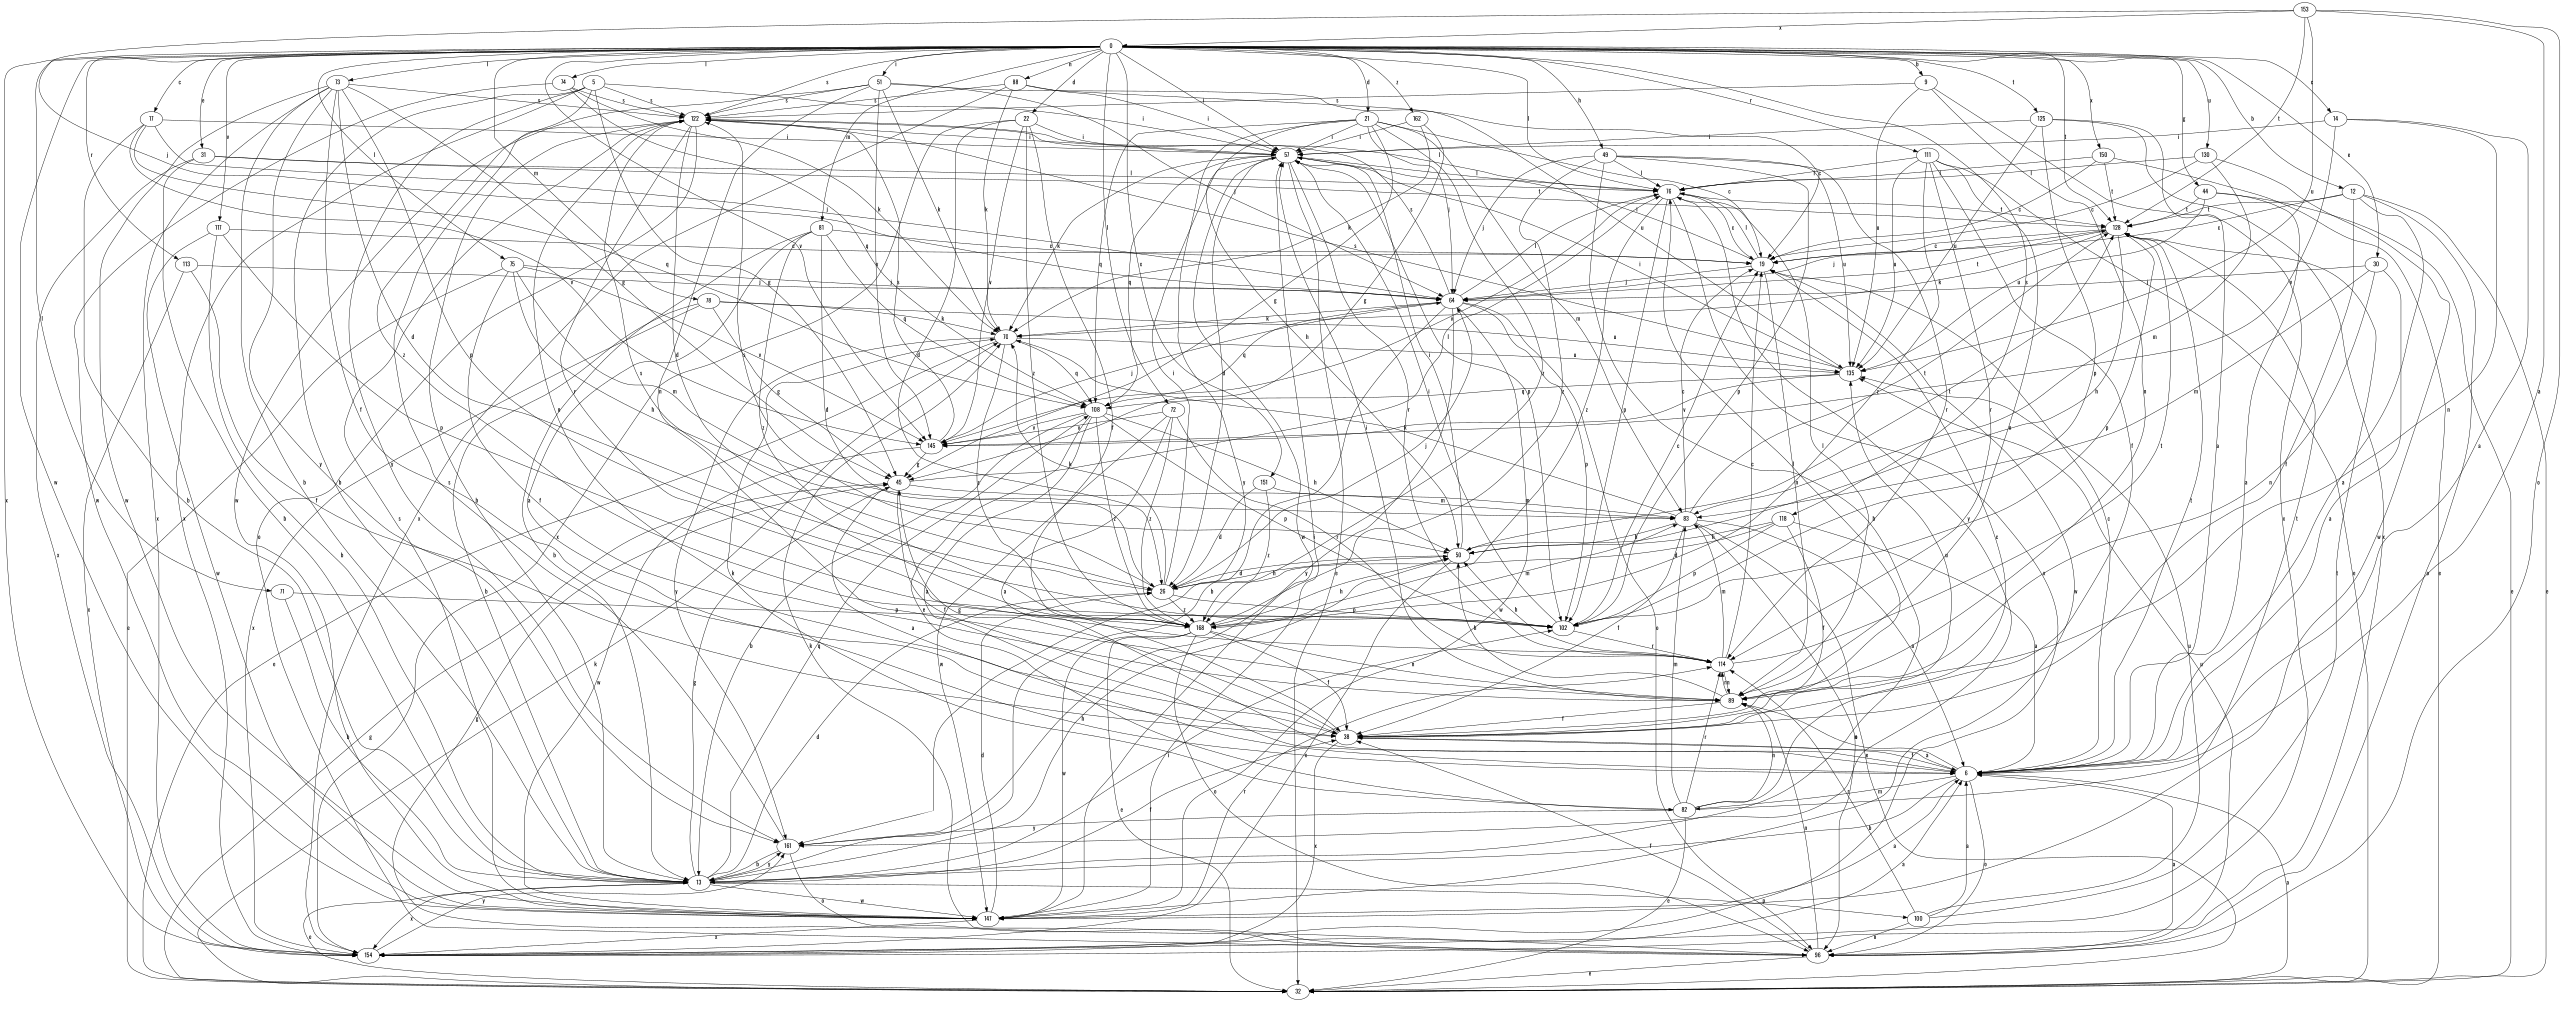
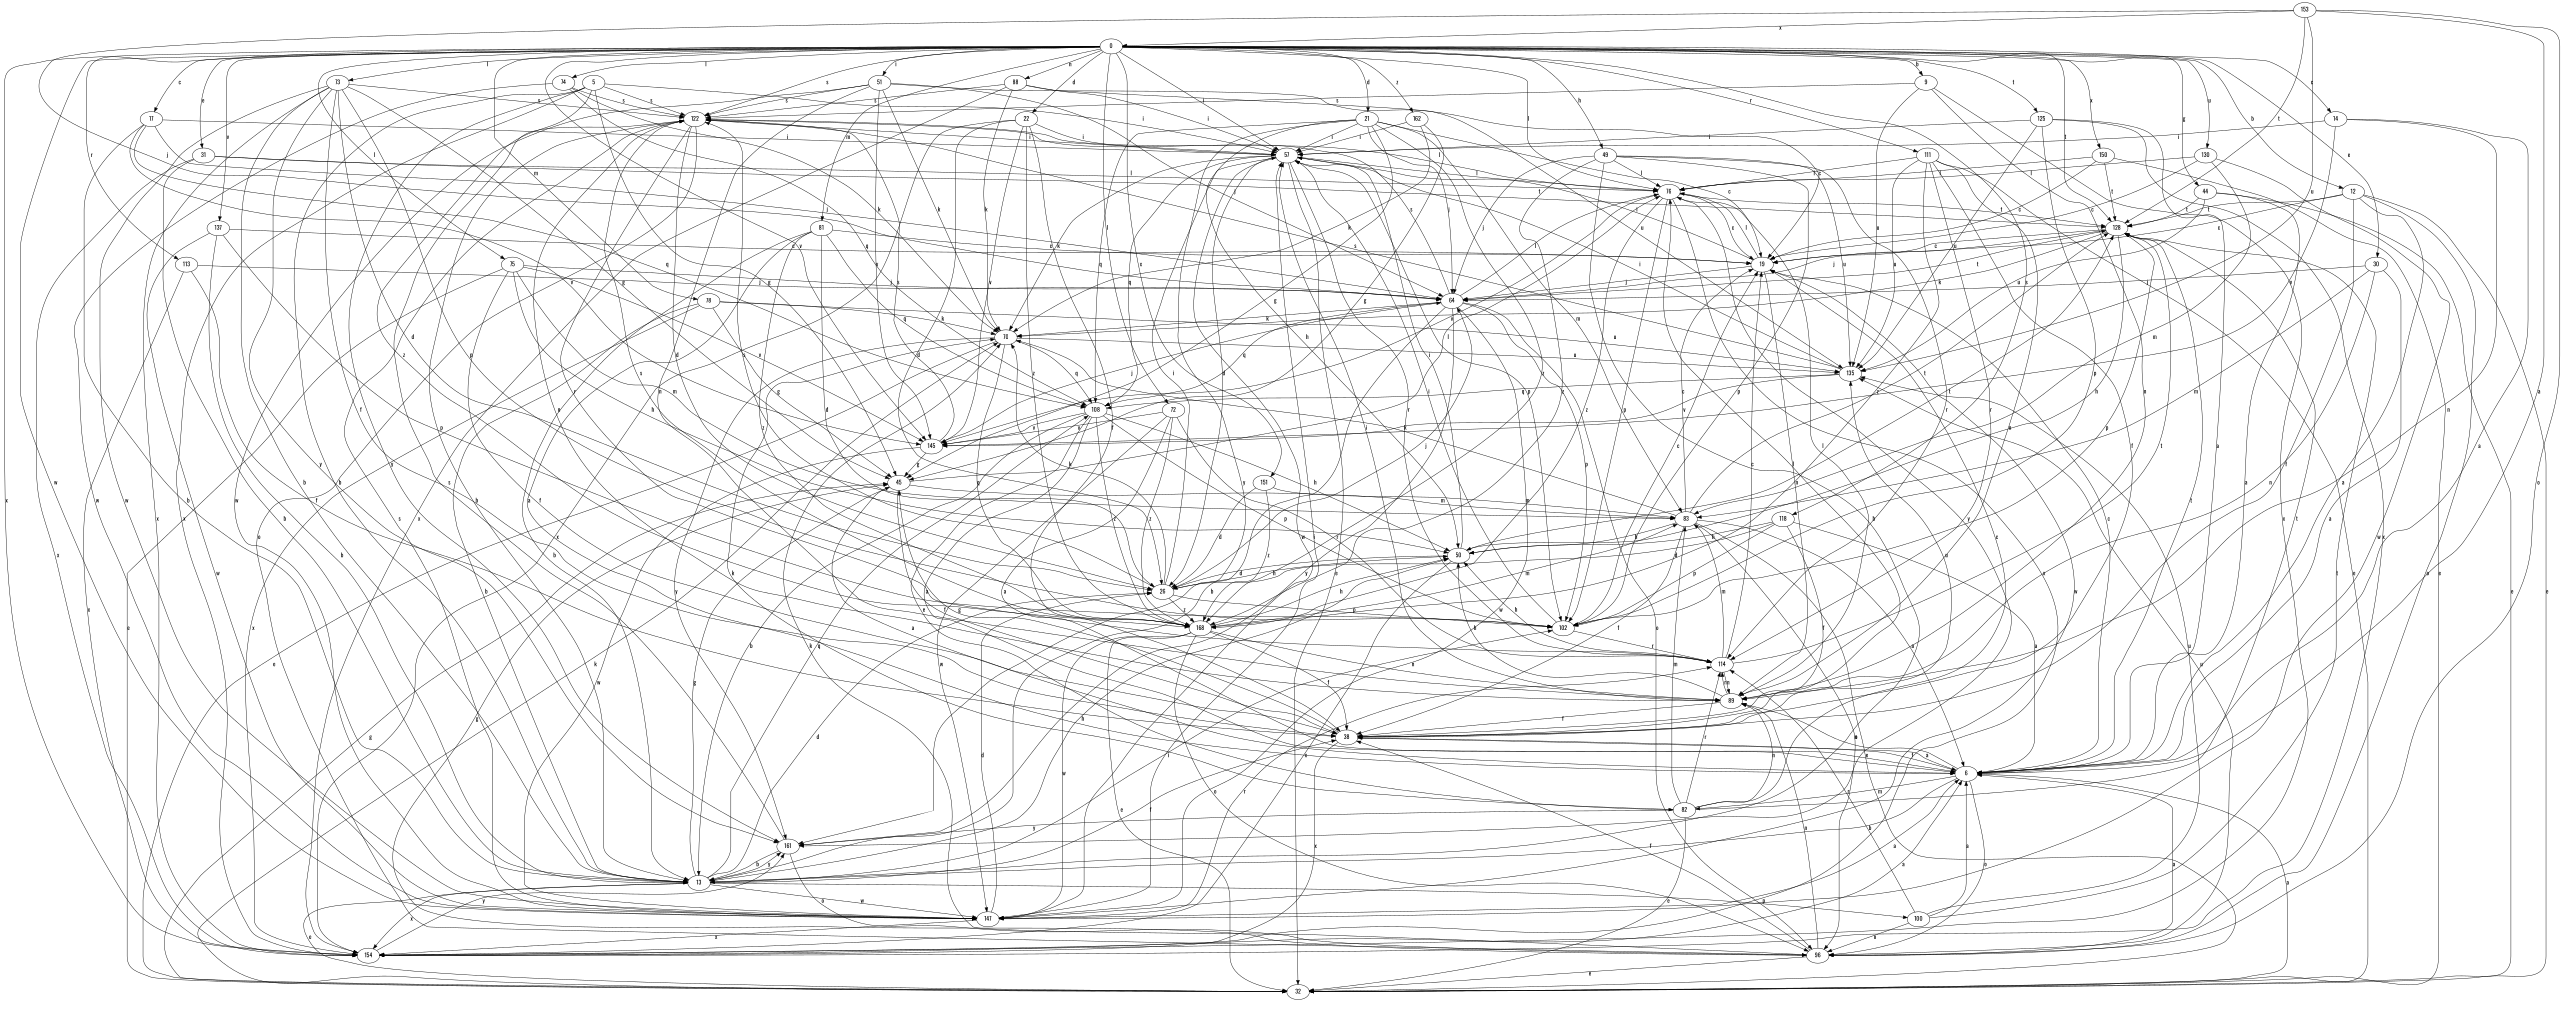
  strict digraph {
    fontname=Oswald
    node [fontname=Oswald]
    edge [fontname=Oswald]
    0
    9
    12
    14
    17
    21
    22
    30
    31
    44
    49
    51
    57
-   71
    72
    73
    74
    75
    76
    78
    81
    88
    111
    113
    118
    122
    125
    128
    130
-   137 [label=117]
+   137
    n31 [label=145]
    147
    150
    151
    154
    162
    89
    135
    6
    19
    38
    96
    32
    13
    108
    64
    45
    161
    168
    50
    83
    26
    102
    114
    70
    153
    5
    100
    82
    0 -> 9 [label=b]
    0 -> 12 [label=b]
    0 -> 14 [label=c]
    0 -> 17 [label=c]
    0 -> 21 [label=d]
    0 -> 22 [label=d]
    0 -> 30 [label=e]
    0 -> 31 [label=e]
    0 -> 44 [label=g]
    0 -> 49 [label=h]
    0 -> 51 [label=i]
    0 -> 57 [label=i]
-   0 -> 71 [label=l]
    0 -> 72 [label=l]
    0 -> 73 [label=l]
    0 -> 74 [label=l]
    0 -> 75 [label=l]
    0 -> 76 [label=l]
    0 -> 78 [label=m]
    0 -> 81 [label=m]
    0 -> 88 [label=n]
    0 -> 111 [label=r]
    0 -> 113 [label=r]
    0 -> 118 [label=s]
    0 -> 122 [label=s]
    0 -> 125 [label=t]
    0 -> 128 [label=t]
    0 -> 130 [label=u]
    0 -> 137 [label=v]
    0 -> n31 [label=v]
    0 -> 147 [label=w]
    0 -> 150 [label=x]
    0 -> 151 [label=x]
    0 -> 154 [label=x]
    0 -> 162 [label=z]
    9 -> 122 [label=s]
    9 -> 154 [label=x]
    9 -> 89 [label=n]
    9 -> 135 [label=u]
    12 -> 128 [label=t]
    12 -> 6 [label=a]
    12 -> 19 [label=c]
    12 -> 38 [label=f]
    12 -> 96 [label=o]
    12 -> 32 [label=e]
    14 -> 57 [label=i]
    14 -> n31 [label=v]
    14 -> 89 [label=n]
    14 -> 6 [label=a]
    17 -> 57 [label=i]
    17 -> n31 [label=v]
    17 -> 13 [label=b]
    17 -> 108 [label=q]
    17 -> 64 [label=j]
    21 -> 57 [label=i]
    21 -> 19 [label=c]
    21 -> 108 [label=q]
    21 -> 64 [label=j]
    21 -> 45 [label=g]
    21 -> 161 [label=y]
    21 -> 168 [label=z]
    21 -> 50 [label=h]
    21 -> 83 [label=m]
    22 -> 57 [label=i]
    22 -> n31 [label=v]
    22 -> 154 [label=x]
    22 -> 38 [label=f]
    22 -> 168 [label=z]
    22 -> 26 [label=d]
    30 -> 89 [label=n]
    30 -> 6 [label=a]
    30 -> 64 [label=j]
    30 -> 83 [label=m]
    31 -> 76 [label=l]
    31 -> 128 [label=t]
    31 -> 154 [label=x]
    31 -> 13 [label=b]
    44 -> 128 [label=t]
    44 -> 135 [label=u]
    44 -> 6 [label=a]
    44 -> 32 [label=e]
    49 -> 76 [label=l]
    49 -> 135 [label=u]
    49 -> 13 [label=b]
    49 -> 64 [label=j]
    49 -> 168 [label=z]
    49 -> 102 [label=p]
    49 -> 114 [label=r]
    51 -> 122 [label=s]
    51 -> n31 [label=v]
    51 -> 147 [label=w]
    51 -> 89 [label=n]
    51 -> 19 [label=c]
    51 -> 64 [label=j]
    51 -> 70 [label=k]
    57 -> 76 [label=l]
    57 -> 147 [label=w]
    57 -> 32 [label=e]
    57 -> 108 [label=q]
    57 -> 26 [label=d]
    57 -> 102 [label=p]
    57 -> 114 [label=r]
    57 -> 70 [label=k]
-   71 -> 13 [label=b]
-   71 -> 102 [label=p]
    72 -> n31 [label=v]
    72 -> 147 [label=w]
    72 -> 6 [label=a]
    72 -> 168 [label=z]
    72 -> 114 [label=r]
    73 -> 122 [label=s]
    73 -> 147 [label=w]
    73 -> 154 [label=x]
    73 -> 38 [label=f]
    73 -> 13 [label=b]
    73 -> 45 [label=g]
    73 -> 161 [label=y]
    73 -> 26 [label=d]
    73 -> 102 [label=p]
    74 -> 122 [label=s]
    74 -> 147 [label=w]
    74 -> 108 [label=q]
    74 -> 70 [label=k]
    75 -> n31 [label=v]
    75 -> 38 [label=f]
    75 -> 32 [label=e]
    75 -> 64 [label=j]
    75 -> 50 [label=h]
    75 -> 83 [label=m]
    76 -> 128 [label=t]
    76 -> n31 [label=v]
    76 -> 154 [label=x]
    76 -> 19 [label=c]
    76 -> 161 [label=y]
    76 -> 168 [label=z]
    76 -> 102 [label=p]
    78 -> 154 [label=x]
    78 -> 135 [label=u]
    78 -> 13 [label=b]
    78 -> 45 [label=g]
    78 -> 70 [label=k]
    81 -> 6 [label=a]
    81 -> 19 [label=c]
    81 -> 13 [label=b]
    81 -> 108 [label=q]
    81 -> 168 [label=z]
    81 -> 26 [label=d]
    88 -> 57 [label=i]
    88 -> 122 [label=s]
    88 -> 154 [label=x]
    88 -> 135 [label=u]
    88 -> 70 [label=k]
    111 -> 76 [label=l]
    111 -> 89 [label=n]
    111 -> 135 [label=u]
    111 -> 38 [label=f]
    111 -> 32 [label=e]
    111 -> 168 [label=z]
    111 -> 114 [label=r]
    113 -> 154 [label=x]
    113 -> 38 [label=f]
    113 -> 64 [label=j]
    118 -> 6 [label=a]
    118 -> 38 [label=f]
    118 -> 50 [label=h]
    118 -> 26 [label=d]
    118 -> 102 [label=p]
    122 -> 57 [label=i]
    122 -> 76 [label=l]
    122 -> 89 [label=n]
    122 -> 96 [label=o]
    122 -> 13 [label=b]
    122 -> 26 [label=d]
    122 -> 114 [label=r]
    125 -> 57 [label=i]
    125 -> 154 [label=x]
    125 -> 135 [label=u]
    125 -> 6 [label=a]
    125 -> 102 [label=p]
    128 -> 19 [label=c]
    128 -> 64 [label=j]
    128 -> 50 [label=h]
    128 -> 102 [label=p]
    128 -> 70 [label=k]
    130 -> 76 [label=l]
    130 -> 147 [label=w]
    130 -> 19 [label=c]
    130 -> 83 [label=m]
    137 -> 147 [label=w]
    137 -> 19 [label=c]
    137 -> 13 [label=b]
    137 -> 102 [label=p]
    n31 -> 122 [label=s]
    n31 -> 147 [label=w]
    n31 -> 64 [label=j]
    n31 -> 45 [label=g]
    147 -> 57 [label=i]
    147 -> 122 [label=s]
    147 -> 154 [label=x]
    147 -> 6 [label=a]
    147 -> 26 [label=d]
    147 -> 114 [label=r]
    150 -> 76 [label=l]
    150 -> 128 [label=t]
    150 -> 19 [label=c]
    150 -> 32 [label=e]
    151 -> 168 [label=z]
    151 -> 83 [label=m]
    151 -> 26 [label=d]
    154 -> 6 [label=a]
    154 -> 161 [label=y]
    162 -> 57 [label=i]
    162 -> 45 [label=g]
    162 -> 70 [label=k]
    89 -> 57 [label=i]
    89 -> 76 [label=l]
    89 -> 38 [label=f]
    89 -> 50 [label=h]
    89 -> 114 [label=r]
    135 -> 57 [label=i]
    135 -> 122 [label=s]
    135 -> n31 [label=v]
    135 -> 108 [label=q]
    6 -> 128 [label=t]
    6 -> 89 [label=n]
    6 -> 19 [label=c]
    6 -> 38 [label=f]
    6 -> 96 [label=o]
    6 -> 13 [label=b]
    6 -> 82 [label=m]
    19 -> 57 [label=i]
    19 -> 76 [label=l]
    19 -> 147 [label=w]
    19 -> 89 [label=n]
    19 -> 64 [label=j]
    38 -> 76 [label=l]
    38 -> 154 [label=x]
    38 -> 135 [label=u]
    38 -> 6 [label=a]
    38 -> 45 [label=g]
    96 -> 89 [label=n]
    96 -> 135 [label=u]
    96 -> 6 [label=a]
    96 -> 38 [label=f]
    96 -> 32 [label=e]
    96 -> 45 [label=g]
    96 -> 70 [label=k]
    32 -> 6 [label=a]
    32 -> 45 [label=g]
    32 -> 70 [label=k]
    13 -> 147 [label=w]
    13 -> 154 [label=x]
    13 -> 38 [label=f]
    13 -> 32 [label=e]
    13 -> 108 [label=q]
    13 -> 45 [label=g]
    13 -> 161 [label=y]
    13 -> 50 [label=h]
    13 -> 26 [label=d]
    13 -> 102 [label=i]
    13 -> 100 [label=p]
    108 -> n31 [label=v]
    108 -> 6 [label=a]
    108 -> 13 [label=b]
    108 -> 168 [label=z]
    108 -> 50 [label=h]
    108 -> 102 [label=p]
    108 -> 82 [label=e]
    64 -> 76 [label=l]
    64 -> 122 [label=s]
    64 -> 128 [label=t]
    64 -> 147 [label=w]
    64 -> 96 [label=o]
    64 -> 13 [label=b]
    64 -> 108 [label=q]
    64 -> 161 [label=y]
    64 -> 102 [label=p]
    64 -> 70 [label=k]
    45 -> 76 [label=l]
    45 -> 6 [label=a]
    45 -> 38 [label=f]
    45 -> 83 [label=m]
    161 -> 122 [label=s]
    161 -> 96 [label=o]
    161 -> 13 [label=b]
    168 -> 122 [label=s]
    168 -> 147 [label=w]
    168 -> 89 [label=n]
    168 -> 38 [label=f]
    168 -> 96 [label=o]
    168 -> 32 [label=e]
    168 -> 50 [label=h]
    168 -> 83 [label=m]
    50 -> 57 [label=i]
    50 -> 128 [label=t]
    50 -> 154 [label=x]
    50 -> 26 [label=d]
    83 -> 128 [label=t]
    83 -> 6 [label=a]
    83 -> 19 [label=c]
    83 -> 38 [label=f]
    83 -> 96 [label=o]
    83 -> 32 [label=e]
    83 -> 50 [label=h]
    83 -> 70 [label=k]
    26 -> 57 [label=i]
    26 -> 122 [label=s]
    26 -> 64 [label=j]
    26 -> 168 [label=z]
    26 -> 50 [label=h]
    26 -> 102 [label=p]
    26 -> 70 [label=k]
    102 -> 57 [label=i]
    102 -> 19 [label=c]
    102 -> 114 [label=r]
    114 -> 128 [label=t]
    114 -> 89 [label=n]
    114 -> 19 [label=c]
    114 -> 50 [label=h]
    114 -> 83 [label=m]
    70 -> 135 [label=u]
    70 -> 32 [label=e]
    70 -> 108 [label=q]
    70 -> 161 [label=y]
-   70 -> 168 [label=z]
+   70 -> 168 [label=q]
    153 -> 0 [label=x]
    153 -> 128 [label=t]
    153 -> 135 [label=u]
    153 -> 6 [label=a]
    153 -> 96 [label=o]
    153 -> 64 [label=j]
    5 -> 57 [label=i]
    5 -> 122 [label=s]
    5 -> 154 [label=x]
    5 -> 13 [label=b]
    5 -> 45 [label=g]
    5 -> 161 [label=y]
    5 -> 168 [label=z]
    100 -> 128 [label=t]
    100 -> 135 [label=u]
    100 -> 6 [label=a]
    100 -> 96 [label=o]
    100 -> 114 [label=r]
    82 -> 128 [label=t]
    82 -> 89 [label=n]
    82 -> 19 [label=c]
    82 -> 32 [label=e]
    82 -> 161 [label=y]
    82 -> 83 [label=m]
    82 -> 114 [label=r]
    82 -> 70 [label=k]
  }
